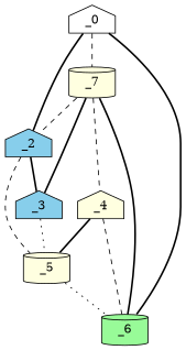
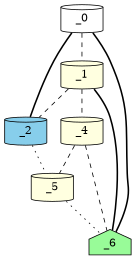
  graph {
    node [fillcolor=lightyellow shape=cylinder style=filled]
    edge [style=bold valence=1]
-   _0 [fillcolor=white shape=house x=17 y=75]
-   _1 [x=55 y=53 label=_7]
-   _2 [fillcolor=skyblue shape=house x=84 y=7]
-   _6 [fillcolor=palegreen x=101 y=51]
-   _3 [fillcolor=skyblue shape=house x=95 y=21]
-   _4 [shape=house x=97 y=24]
+   _0 [fillcolor=white x=17 y=75]
+   _1 [x=55 y=53]
+   _2 [fillcolor=skyblue x=84 y=7]
+   _6 [fillcolor=palegreen shape=house x=101 y=51]
+   _4 [x=97 y=24]
    _5 [x=99 y=6]
    _0 -- _1 [style=dashed]
    _0 -- _2
    _0 -- _6
    _1 -- _2 [style=dashed valence=2]
    _1 -- _6 [valence=2]
-   _1 -- _3
    _1 -- _4 [style=dashed]
-   _2 -- _3 [valence=2]
-   _2 -- _5 [style=dashed]
-   _3 -- _5 [style=dotted]
+   _2 -- _5 [style=dotted]
    _4 -- _6 [style=dashed valence=2]
-   _4 -- _5
+   _4 -- _5 [style=dashed]
    _5 -- _6 [style=dotted]
  }
